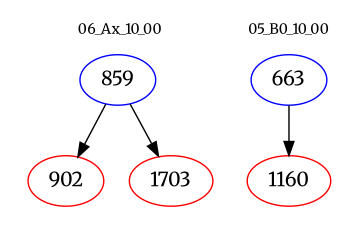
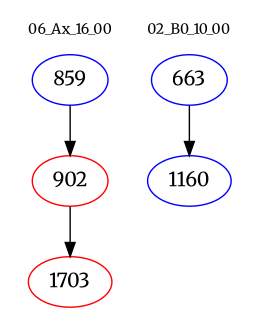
  digraph {
    fontname=Merriweather
    node [color=red fontname=Merriweather]
    edge [color=black fontname=Merriweather]
    n1 [color=blue label=859]
    n2 [label=902]
    n3 [label=1703]
    n4 [color=blue label=663]
-   n5 [label=1160]
+   n5 [color=blue label=1160]
    subgraph cluster_1 {
      color=white
      fontsize=10
-     label="06_Ax_10_00"
+     label="06_Ax_16_00"
      n1
      n2
      n3
    }
    subgraph cluster_2 {
      color=white
      fontsize=10
-     label="05_B0_10_00"
+     label="02_B0_10_00"
      n4
      n5
    }
    n1 -> n2
-   n1 -> n3
+   n2 -> n3
    n4 -> n5
  }
